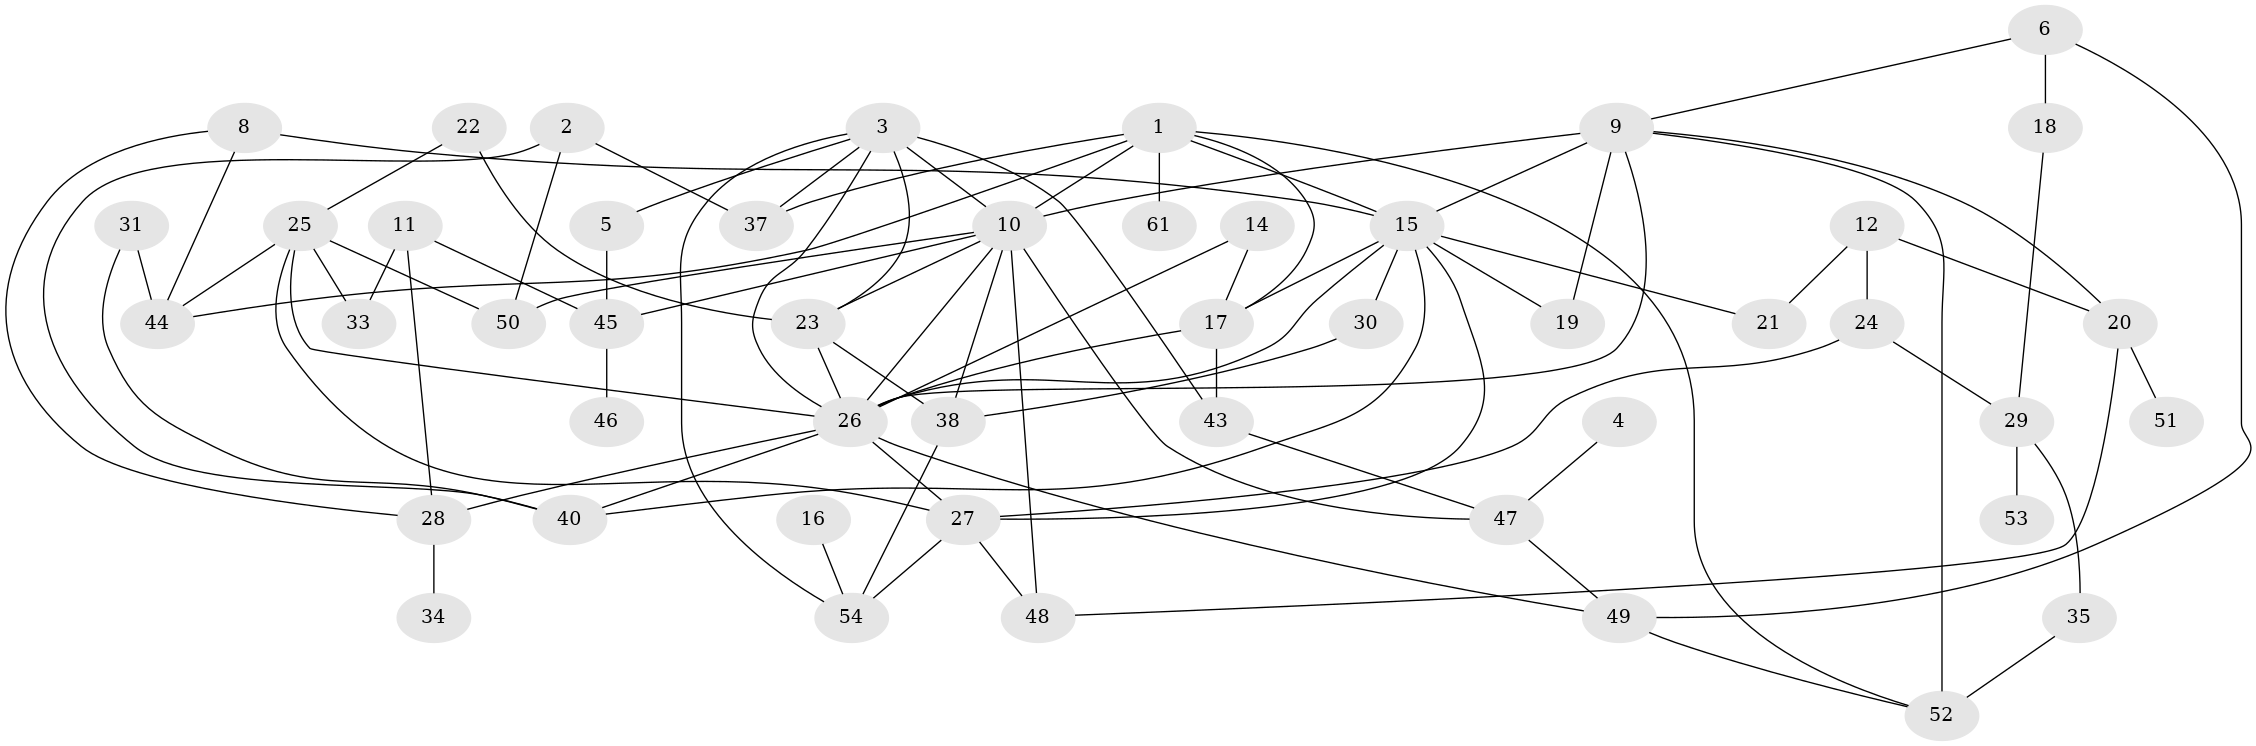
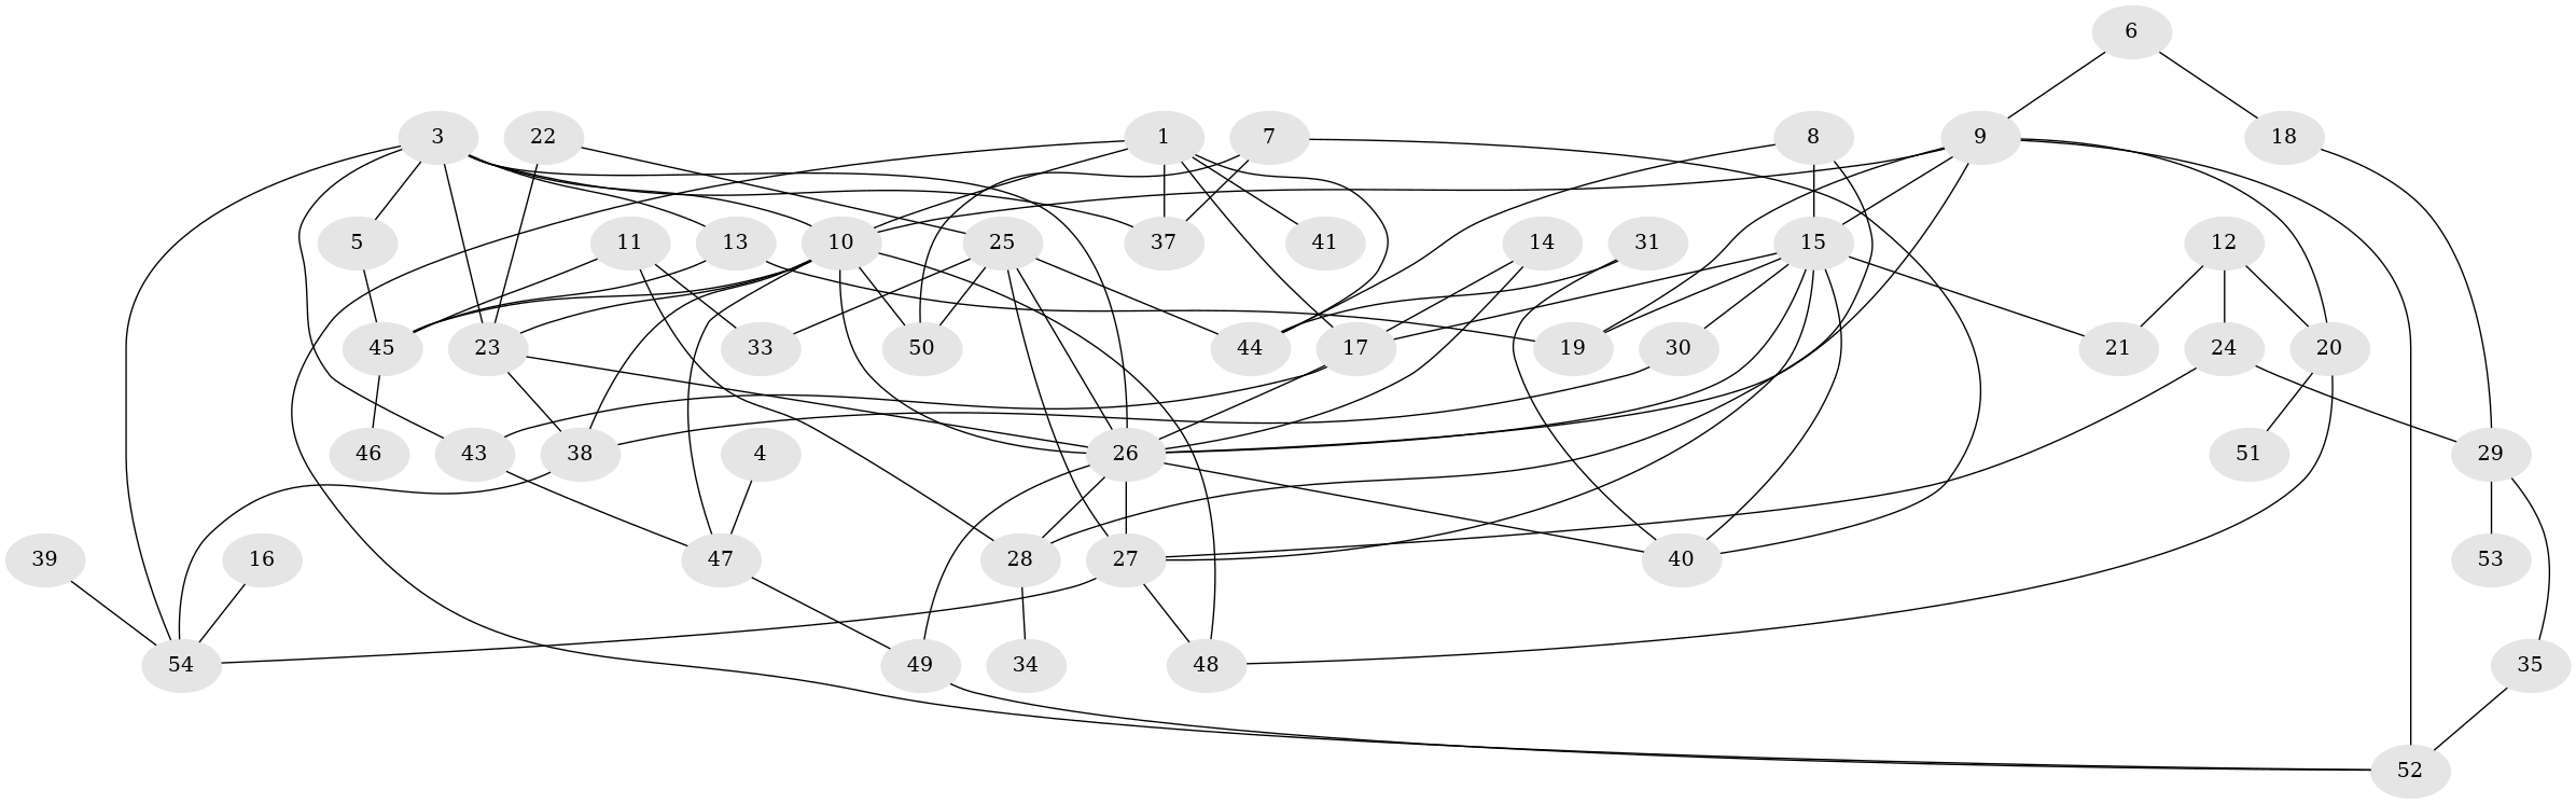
  graph {
    node [color=gray90 style=filled]
    edge [weight=1.0]
    1
    10
    15
    17
    37
-   41 [label=61]
+   41
    44
    52
    23
    26
    47
    45
    50
    38
    48
    40
    19
    21
    27
    30
    43
    3
    5
+   13
    54
    49
    28
    4
    46
    6
    9
    18
    20
    29
-   7 [label=2]
+   7
    8
    34
    51
    11
    33
    12
    24
    14
    16
    35
    53
    22
    25
    31
+   39
    1 -- 10
-   1 -- 15
    1 -- 17
    1 -- 37
    1 -- 41
    1 -- 44
    1 -- 52
    10 -- 23
    10 -- 26
    10 -- 47
    10 -- 45
    10 -- 50
    10 -- 38
    10 -- 48
    15 -- 17 [weight=3.0]
    15 -- 26
    15 -- 40
    15 -- 19
    15 -- 21
    15 -- 27
    15 -- 30
    17 -- 26
    17 -- 43
    23 -- 26
    23 -- 38
    26 -- 40
    26 -- 27
    26 -- 49
    26 -- 28
    47 -- 49
    45 -- 46
    38 -- 54
    27 -- 48
    27 -- 54
    30 -- 38
    43 -- 47
    3 -- 10
    3 -- 37
    3 -- 23
    3 -- 26
    3 -- 43
    3 -- 5
+   3 -- 13
    3 -- 54
    5 -- 45
+   13 -- 45
+   13 -- 19
    49 -- 52
    28 -- 34
    4 -- 47
-   6 -- 49
    6 -- 9
    6 -- 18
    9 -- 10
    9 -- 15 [weight=3.0]
    9 -- 52 [weight=2.0]
    9 -- 26
    9 -- 19
    9 -- 20
    18 -- 29
    20 -- 48
    20 -- 51
    29 -- 35
    29 -- 53
    7 -- 37
    7 -- 50
    7 -- 40
    8 -- 15 [weight=2.0]
    8 -- 44
    8 -- 28
    11 -- 45
    11 -- 28
    11 -- 33
    12 -- 21
    12 -- 20
    12 -- 24
    24 -- 27
    24 -- 29
    14 -- 17
    14 -- 26
    16 -- 54
    35 -- 52
    22 -- 23 [weight=2.0]
    22 -- 25
    25 -- 44
    25 -- 26
    25 -- 50
    25 -- 27
    25 -- 33
    31 -- 44
    31 -- 40
+   39 -- 54
  }
